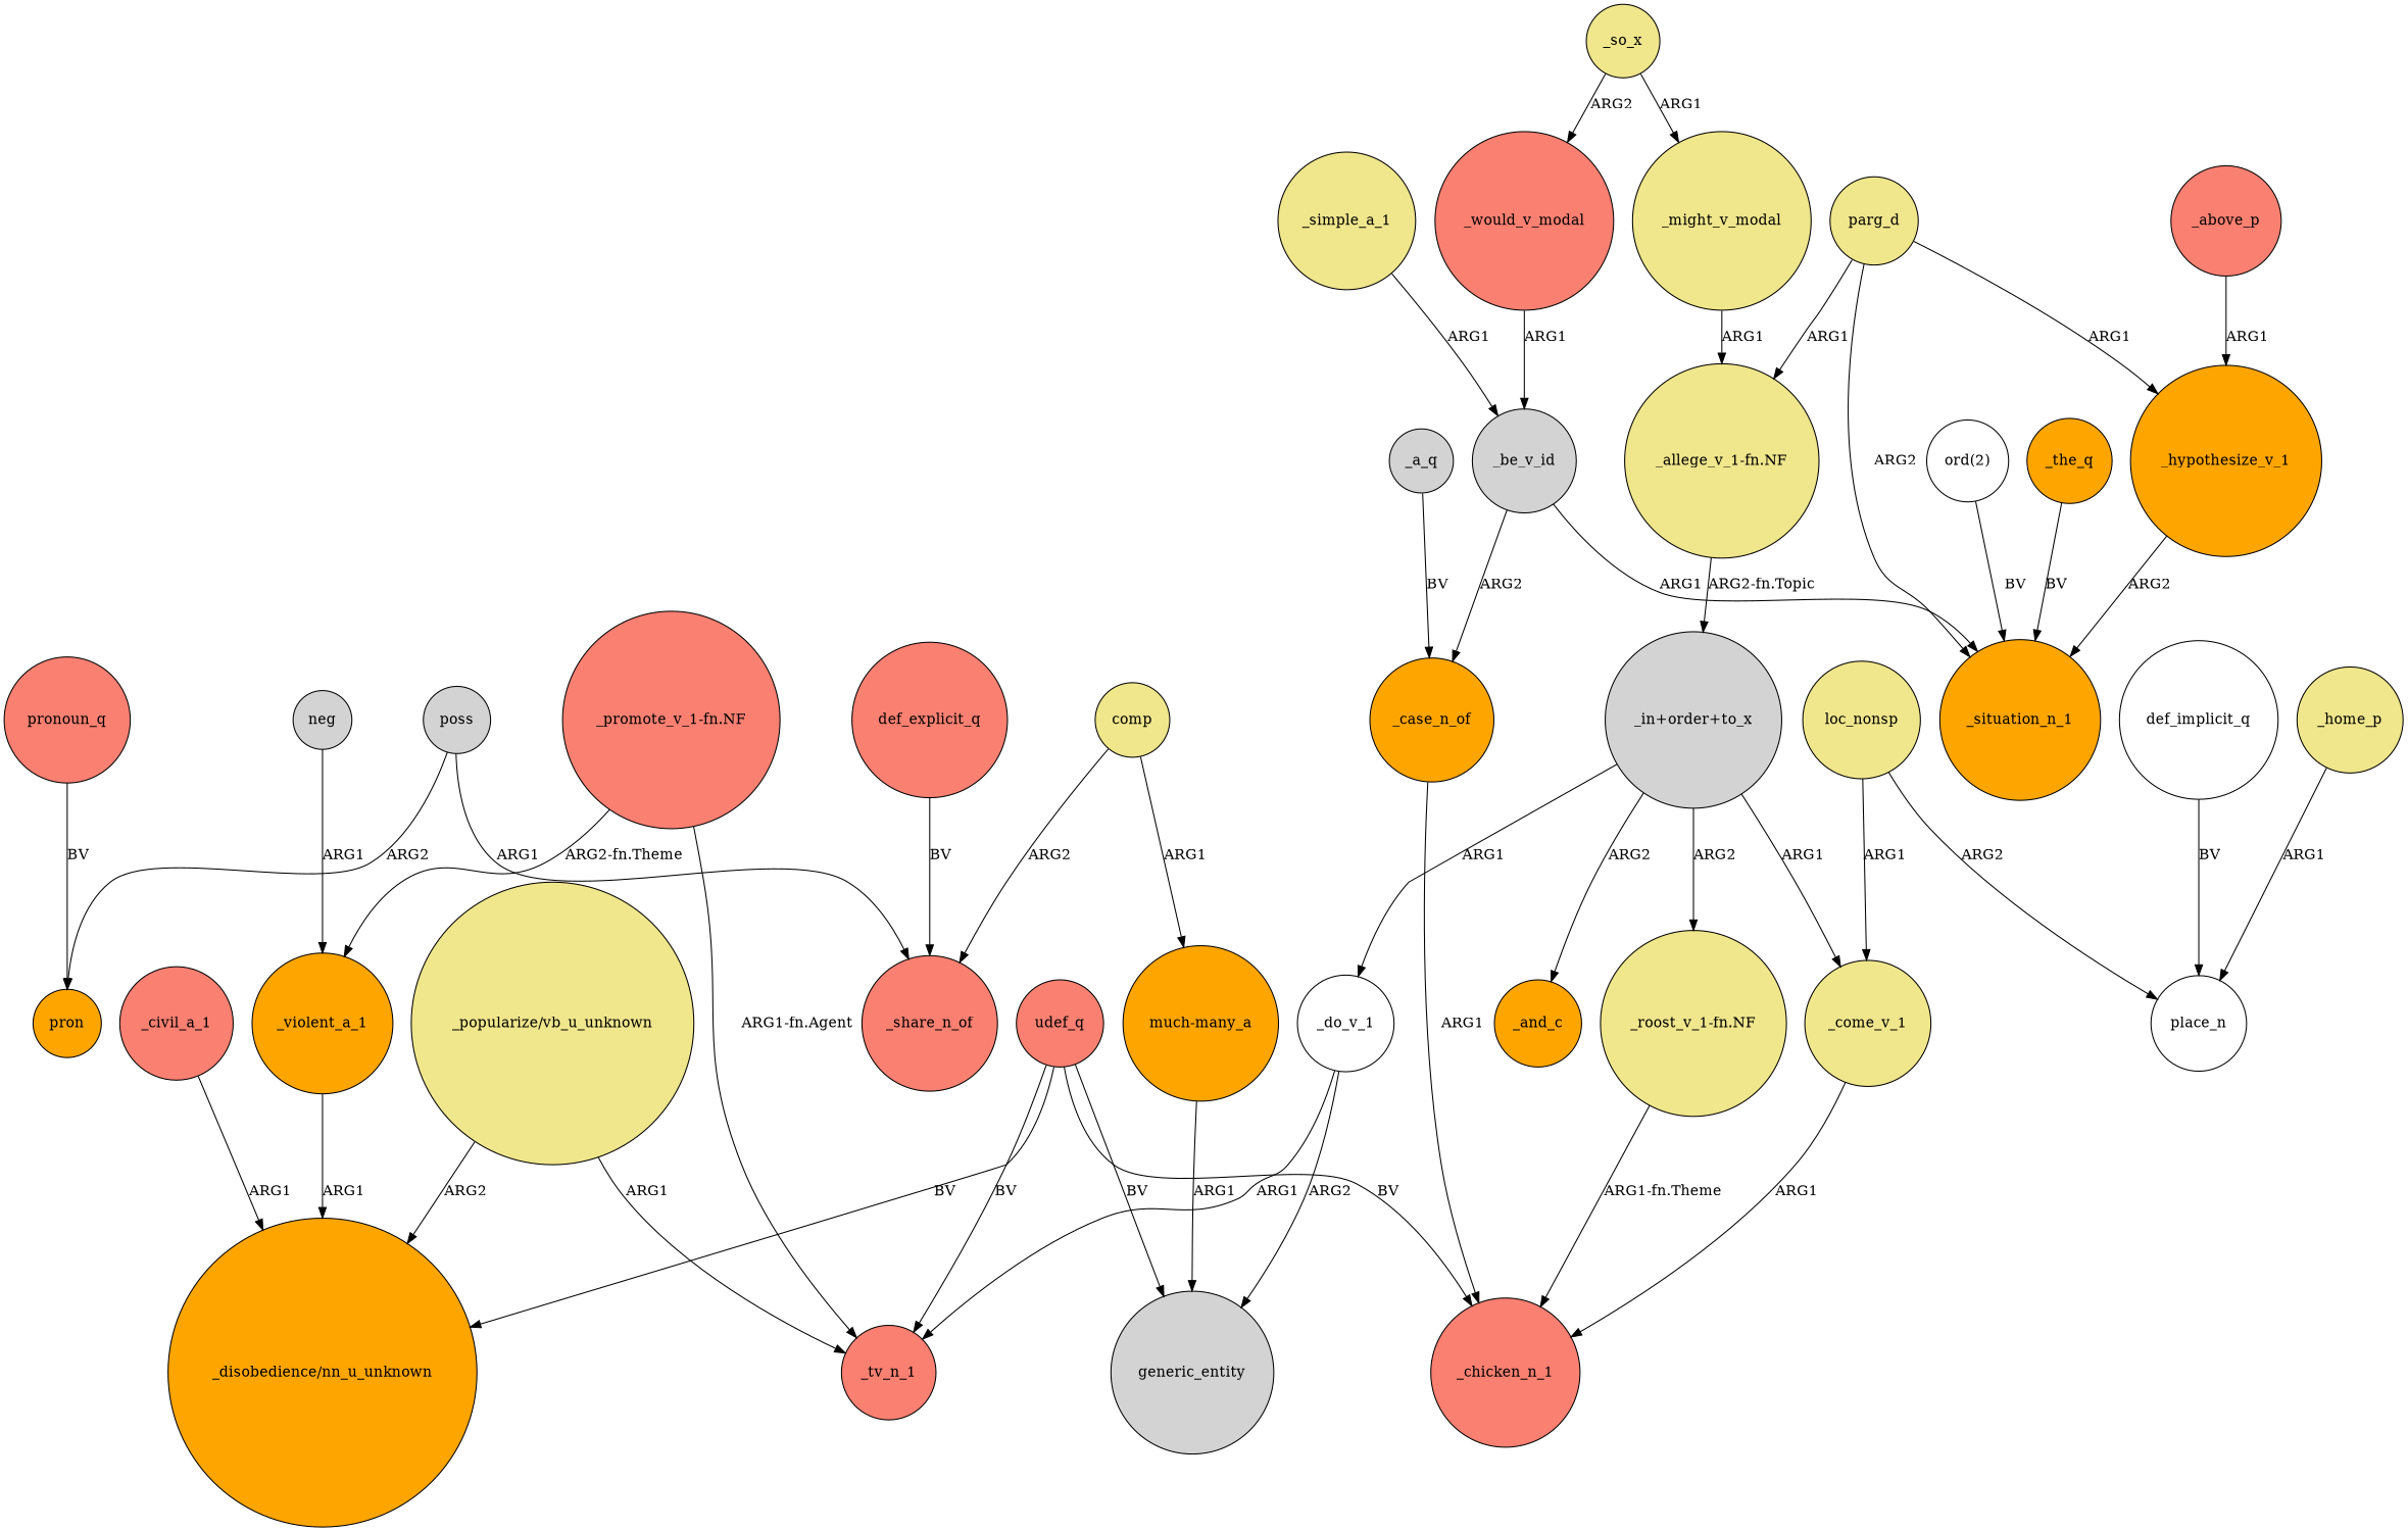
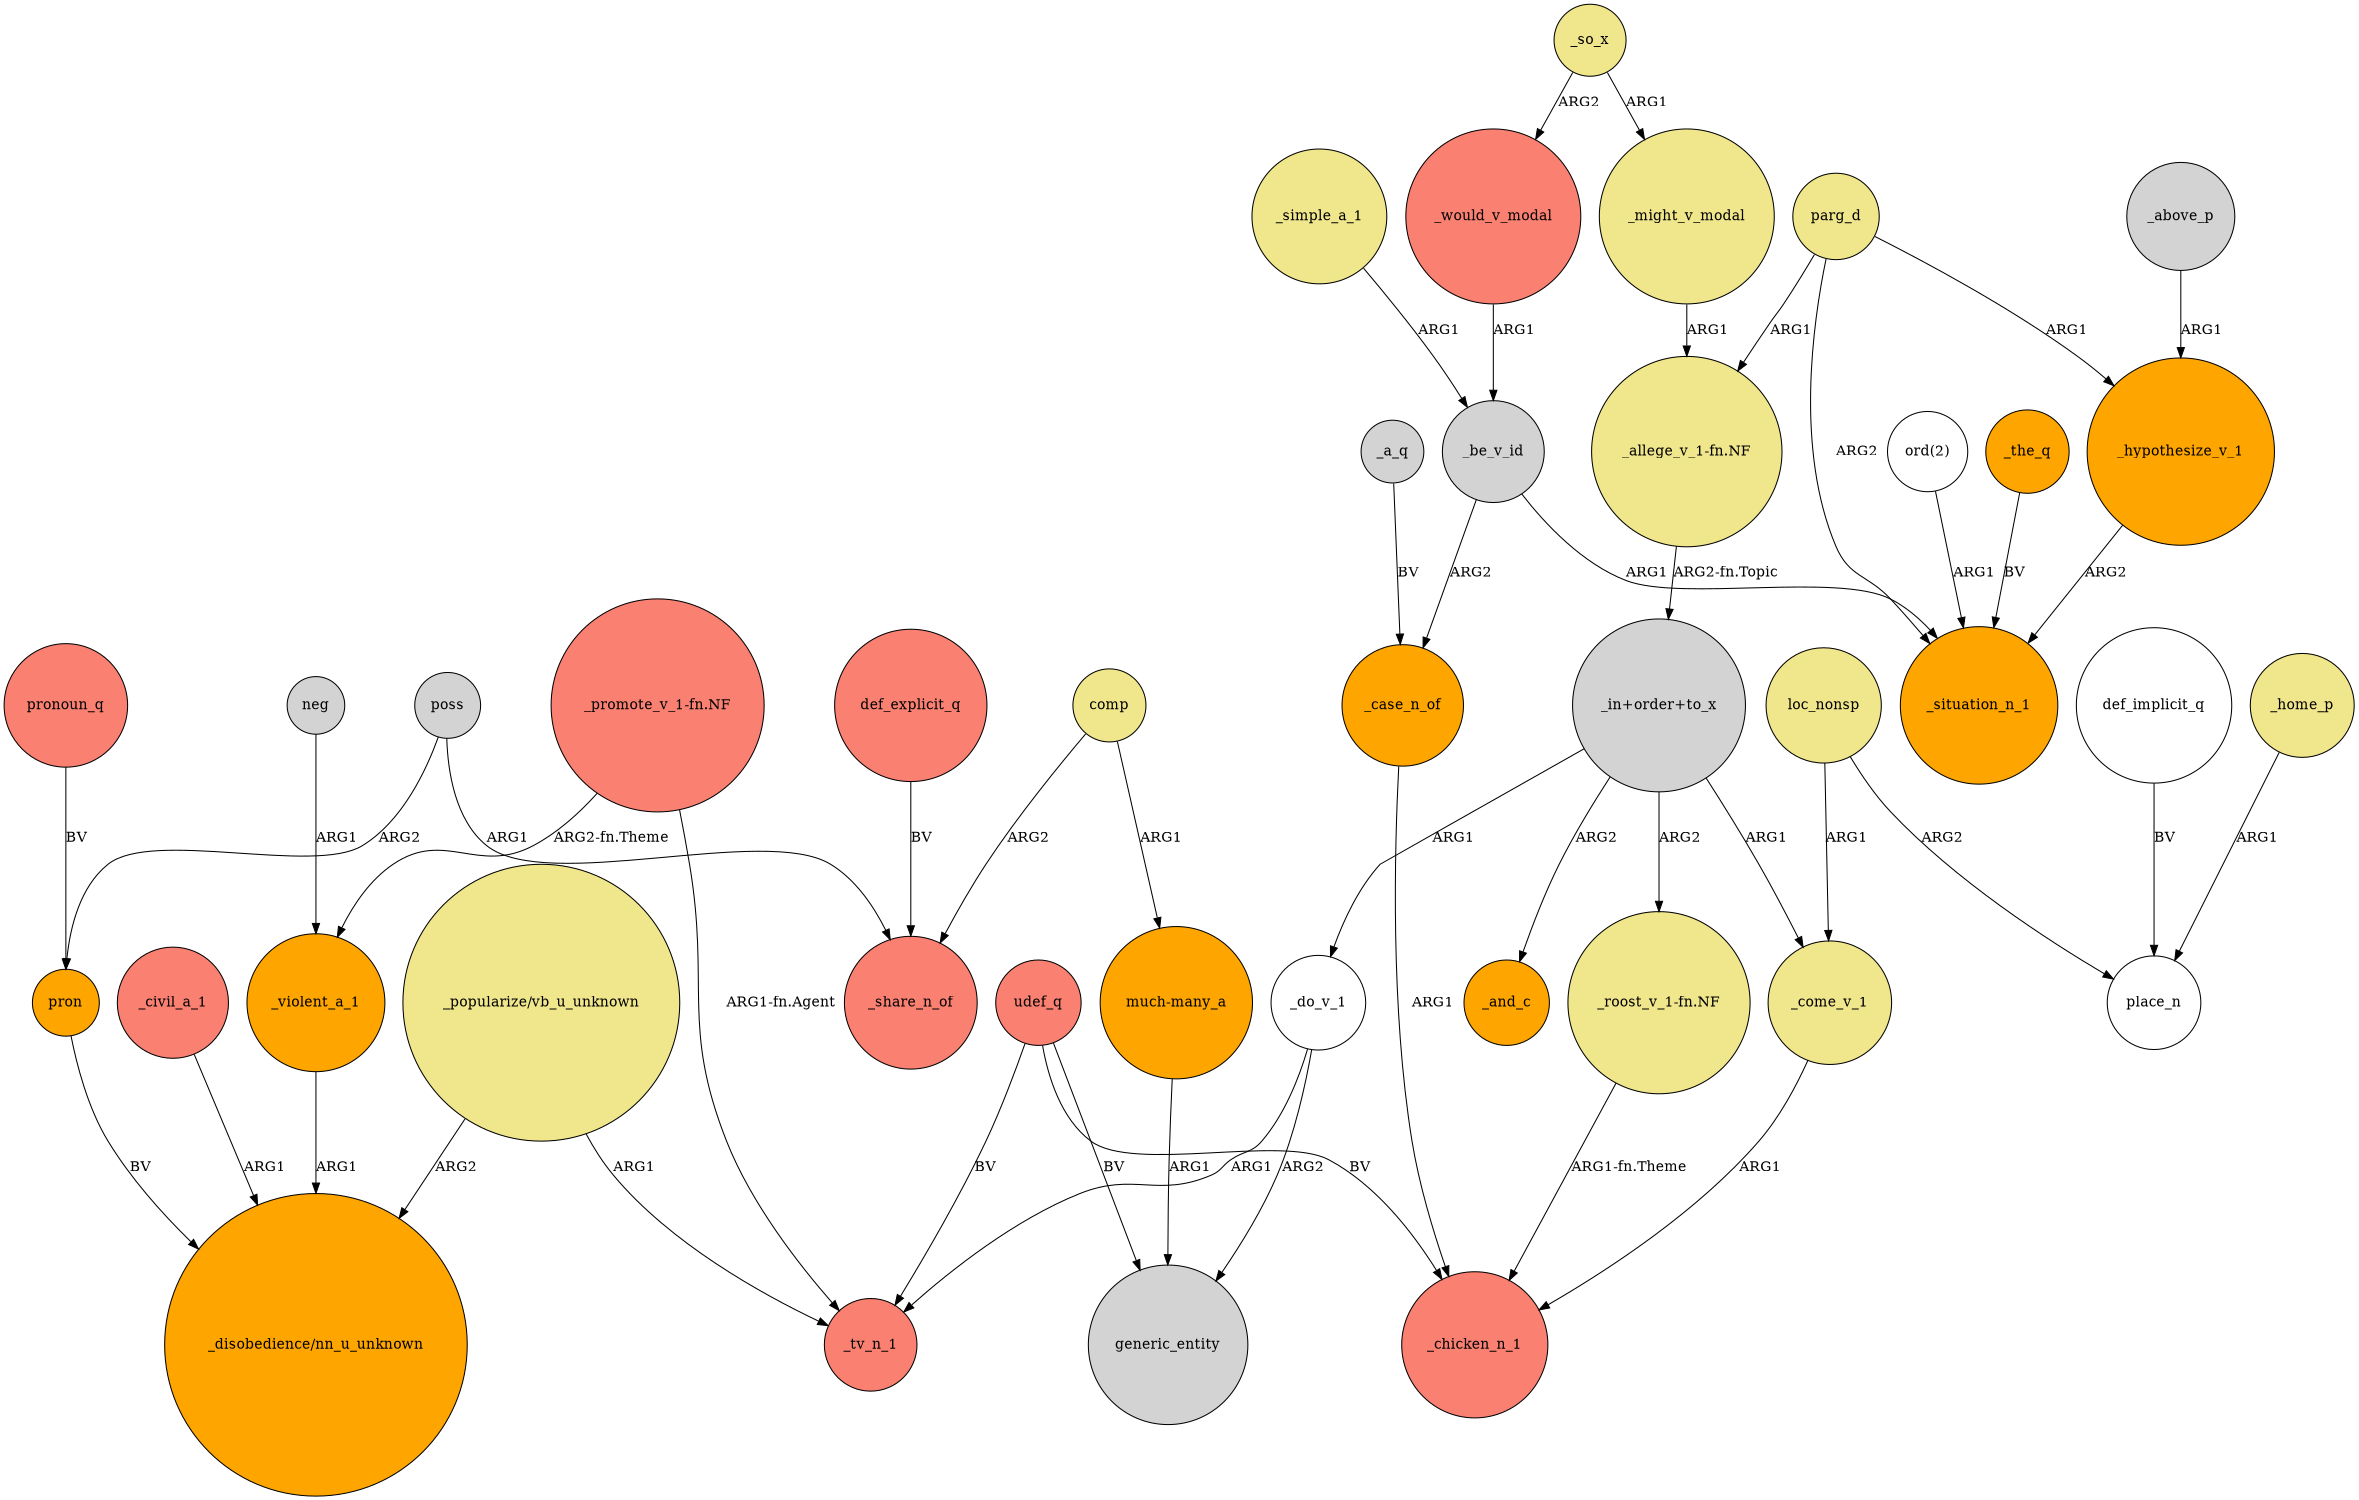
  digraph {
    node [fillcolor=khaki shape=circle style=filled]
    "_promote_v_1-fn.NF" [fillcolor=salmon]
    _tv_n_1 [fillcolor=salmon]
    _violent_a_1 [fillcolor=orange]
    "_disobedience/nn_u_unknown" [fillcolor=orange]
    udef_q [fillcolor=salmon]
    generic_entity [fillcolor=lightgrey]
    _chicken_n_1 [fillcolor=salmon]
    _so_x
    _might_v_modal
    _would_v_modal [fillcolor=salmon]
    "_allege_v_1-fn.NF"
    _be_v_id [fillcolor=lightgrey]
    "_in+order+to_x" [fillcolor=lightgrey]
    poss [fillcolor=lightgrey]
    pron [fillcolor=orange]
    _share_n_of [fillcolor=salmon]
    _case_n_of [fillcolor=orange]
    _situation_n_1 [fillcolor=orange]
    neg [fillcolor=lightgrey]
    "much-many_a" [fillcolor=orange]
    _a_q [fillcolor=lightgrey]
    _come_v_1
    "_popularize/vb_u_unknown"
    _the_q [fillcolor=orange]
    def_implicit_q [fillcolor=white]
    place_n [fillcolor=white]
    _simple_a_1
    _civil_a_1 [fillcolor=salmon]
    _do_v_1 [fillcolor=white]
    "_roost_v_1-fn.NF"
    _and_c [fillcolor=orange]
    loc_nonsp
    pronoun_q [fillcolor=salmon]
-   _above_p [fillcolor=salmon]
+   _above_p [fillcolor=lightgrey]
    _hypothesize_v_1 [fillcolor=orange]
    comp
    parg_d
    def_explicit_q [fillcolor=salmon]
    _home_p
    "ord(2)" [fillcolor=white]
    "_promote_v_1-fn.NF" -> _tv_n_1 [label="ARG1-fn.Agent"]
    "_promote_v_1-fn.NF" -> _violent_a_1 [label="ARG2-fn.Theme"]
    _violent_a_1 -> "_disobedience/nn_u_unknown" [label=ARG1]
    udef_q -> _tv_n_1 [label=BV]
-   udef_q -> "_disobedience/nn_u_unknown" [label=BV]
+   pron -> "_disobedience/nn_u_unknown" [label=BV]
    udef_q -> generic_entity [label=BV]
    udef_q -> _chicken_n_1 [label=BV]
    _so_x -> _might_v_modal [label=ARG1]
    _so_x -> _would_v_modal [label=ARG2]
    _might_v_modal -> "_allege_v_1-fn.NF" [label=ARG1]
    _would_v_modal -> _be_v_id [label=ARG1]
    "_allege_v_1-fn.NF" -> "_in+order+to_x" [label="ARG2-fn.Topic"]
    _be_v_id -> _case_n_of [label=ARG2]
    _be_v_id -> _situation_n_1 [label=ARG1]
    "_in+order+to_x" -> _come_v_1 [label=ARG1]
    "_in+order+to_x" -> _do_v_1 [label=ARG1]
    "_in+order+to_x" -> "_roost_v_1-fn.NF" [label=ARG2]
    "_in+order+to_x" -> _and_c [label=ARG2]
    poss -> pron [label=ARG2]
    poss -> _share_n_of [label=ARG1]
    _case_n_of -> _chicken_n_1 [label=ARG1]
    neg -> _violent_a_1 [label=ARG1]
    "much-many_a" -> generic_entity [label=ARG1]
    _a_q -> _case_n_of [label=BV]
    _come_v_1 -> _chicken_n_1 [label=ARG1]
    "_popularize/vb_u_unknown" -> _tv_n_1 [label=ARG1]
    "_popularize/vb_u_unknown" -> "_disobedience/nn_u_unknown" [label=ARG2]
    _the_q -> _situation_n_1 [label=BV]
    def_implicit_q -> place_n [label=BV]
    _simple_a_1 -> _be_v_id [label=ARG1]
    _civil_a_1 -> "_disobedience/nn_u_unknown" [label=ARG1]
    _do_v_1 -> _tv_n_1 [label=ARG1]
    _do_v_1 -> generic_entity [label=ARG2]
    "_roost_v_1-fn.NF" -> _chicken_n_1 [label="ARG1-fn.Theme"]
    loc_nonsp -> _come_v_1 [label=ARG1]
    loc_nonsp -> place_n [label=ARG2]
    pronoun_q -> pron [label=BV]
    _above_p -> _hypothesize_v_1 [label=ARG1]
    _hypothesize_v_1 -> _situation_n_1 [label=ARG2]
    comp -> _share_n_of [label=ARG2]
    comp -> "much-many_a" [label=ARG1]
    parg_d -> "_allege_v_1-fn.NF" [label=ARG1]
    parg_d -> _situation_n_1 [label=ARG2]
    parg_d -> _hypothesize_v_1 [label=ARG1]
    def_explicit_q -> _share_n_of [label=BV]
    _home_p -> place_n [label=ARG1]
-   "ord(2)" -> _situation_n_1 [label=BV]
+   "ord(2)" -> _situation_n_1 [label=ARG1]
  }
